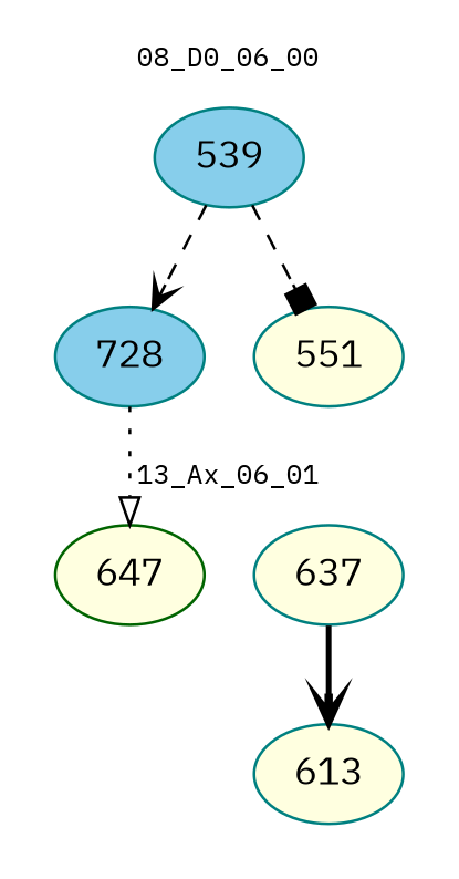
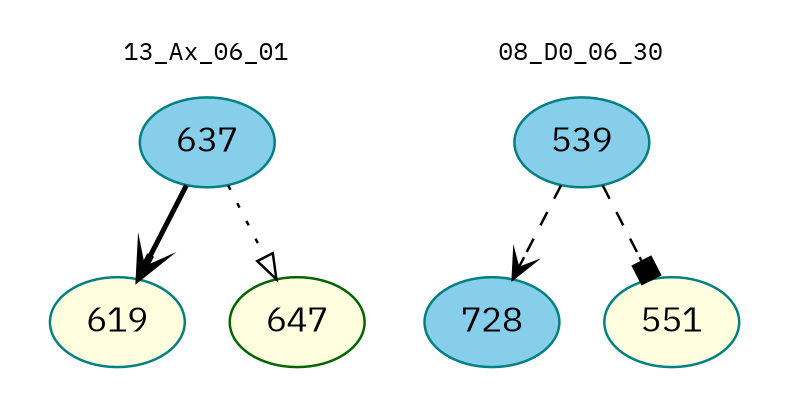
  digraph {
    fontname="IBM Plex Mono"
    node [color=teal fillcolor=lightyellow fontname="IBM Plex Mono" style=filled]
    edge [arrowhead=vee color=black fontname="IBM Plex Mono" style=dashed]
-   n1 [label=637]
-   n2 [label=613]
+   n1 [fillcolor=skyblue label=637]
+   n2 [label=619]
    n3 [color=darkgreen label=647]
    n4 [fillcolor=skyblue label=539]
    n5 [fillcolor=skyblue label=728]
    n6 [label=551]
    subgraph cluster_1 {
      color=white
      fontsize=10
      label="13_Ax_06_01"
      n1
      n2
      n3
    }
    subgraph cluster_2 {
      color=white
      fontsize=10
-     label="08_D0_06_00"
+     label="08_D0_06_30"
      n4
      n5
      n6
    }
    n1 -> n2 [style=bold]
-   n5 -> n3 [arrowhead=onormal style=dotted]
+   n1 -> n3 [arrowhead=onormal style=dotted]
    n4 -> n5
    n4 -> n6 [arrowhead=box]
  }
